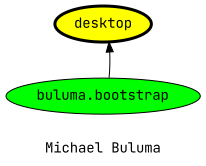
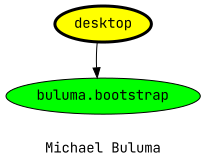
  digraph {
    label="Michael Buluma"
    fontname="JetBrains Mono"
    node [style=filled fontname="JetBrains Mono"]
    desktop [fillcolor=yellow penwidth=3]
    "buluma.bootstrap" [fillcolor=green]
-   "buluma.bootstrap" -> desktop [fontname="JetBrains Mono"]
+   desktop -> "buluma.bootstrap" [fontname="JetBrains Mono"]
  }
